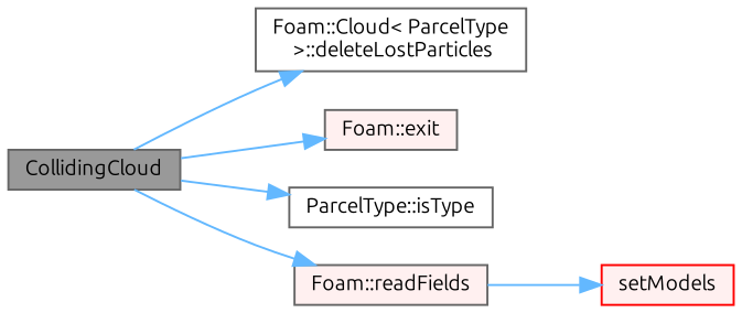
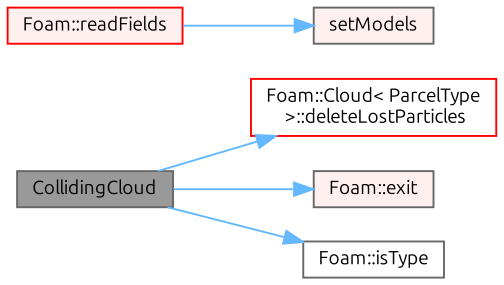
  digraph {
    fontname=Ubuntu
    rankdir=LR
    node [color=grey40 fillcolor="#FFF0F0" fontname=Ubuntu fontsize=10 shape=box style=filled]
    edge [color=steelblue1 fontname=Ubuntu fontsize=10 labelfontname=Helvetica labelfontsize=10 style=solid]
    n1 [color=gray40 fillcolor=grey60 fontcolor=black height=0.2 label=CollidingCloud width=0.4]
-   n2 [fillcolor=white height=0.2 label="Foam::Cloud\< ParcelType\l \>::deleteLostParticles" width=0.4]
+   n2 [color=red fillcolor=white height=0.2 label="Foam::Cloud\< ParcelType\l \>::deleteLostParticles" width=0.4]
    n3 [height=0.2 label="Foam::exit" width=0.4]
-   n4 [fillcolor=white height=0.2 label="ParcelType::isType" width=0.4]
-   n5 [height=0.2 label="Foam::readFields" width=0.4]
-   n6 [color=red height=0.2 label=setModels width=0.4]
+   n4 [fillcolor=white height=0.2 label="Foam::isType" width=0.4]
+   n5 [color=red height=0.2 label="Foam::readFields" width=0.4]
+   n6 [height=0.2 label=setModels width=0.4]
    n1 -> n2
    n1 -> n3
    n1 -> n4
-   n1 -> n5
    n5 -> n6
  }
